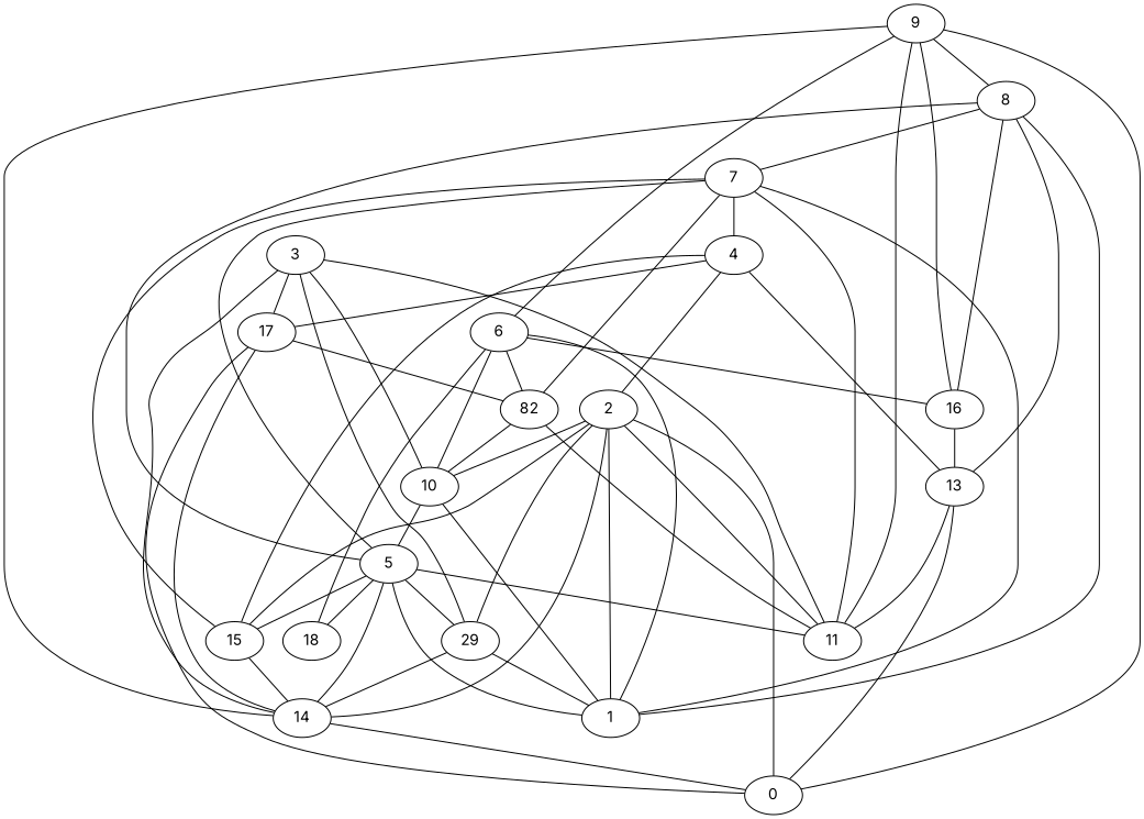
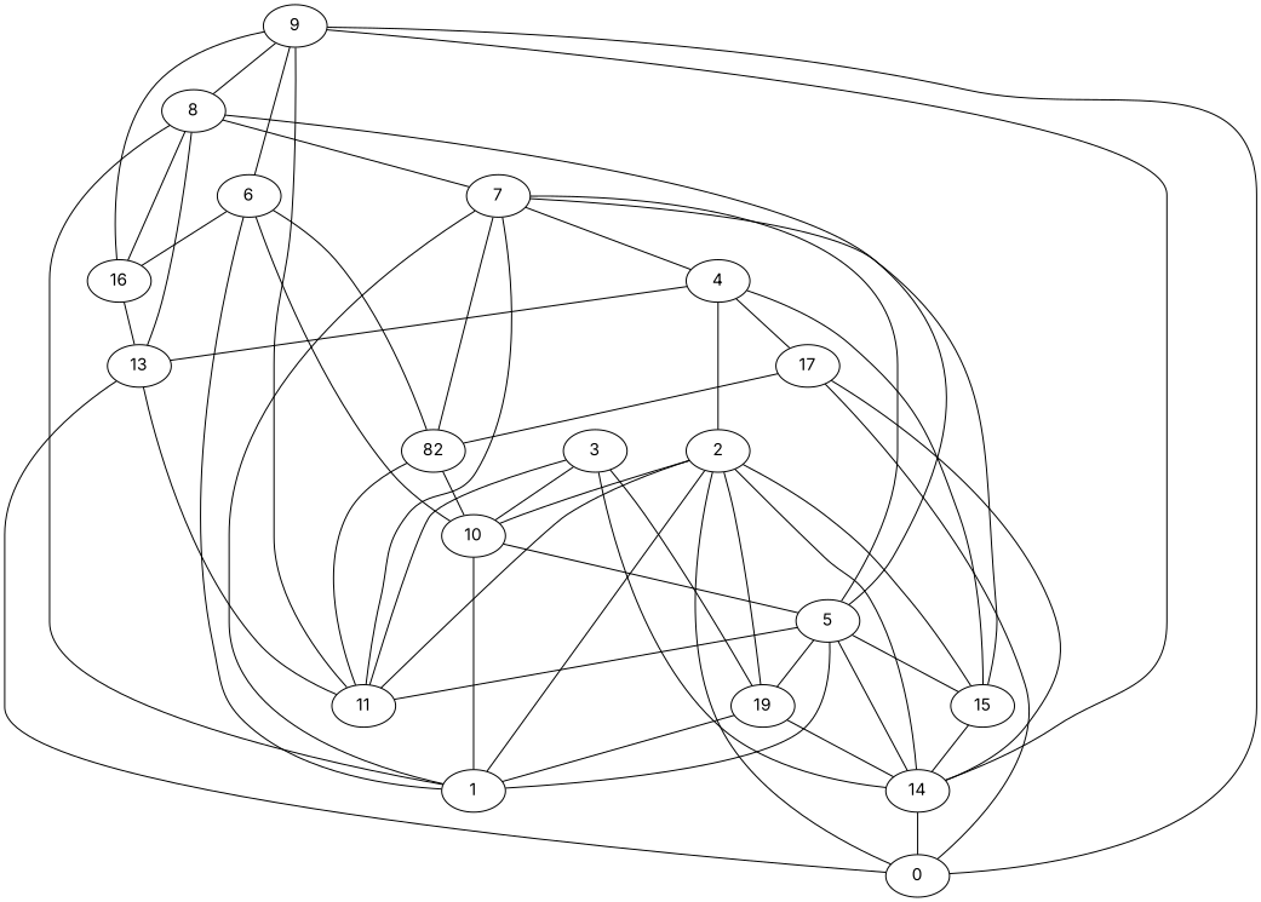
  digraph {
    fontname=Inter
    node [fontname=Inter]
    edge [color=black dir=none fontname=Inter]
    5
    15
    14
    11
    1
-   18
-   19 [label=29]
+   19
    4
    17
    13
    2
    n12 [label=82]
    0
    10
    6
    16
    7
    9
    8
    3
    subgraph sub_1 {
      5
      15
      14
      11
      1
-     18
      19
      4
      17
      13
      2
      n12
      0
      10
      6
      16
      7
      9
      8
      3
    }
    5 -> 15
    5 -> 14
    5 -> 11
    5 -> 1
-   5 -> 18
    5 -> 19
    15 -> 14
    14 -> 0
    19 -> 14
    19 -> 1
    4 -> 15
    4 -> 17
    4 -> 13
    4 -> 2
    17 -> 14
    17 -> n12
    17 -> 0
    13 -> 11
    13 -> 0
    2 -> 15
    2 -> 14
    2 -> 11
    2 -> 1
    2 -> 19
    2 -> 0
    2 -> 10
    n12 -> 11
    n12 -> 10
    10 -> 5
    10 -> 1
    6 -> 1
-   6 -> 18
    6 -> n12
    6 -> 10
    6 -> 16
    16 -> 13
    7 -> 5
    7 -> 15
    7 -> 11
    7 -> 1
    7 -> 4
    7 -> n12
    9 -> 14
    9 -> 11
    9 -> 0
    9 -> 6
    9 -> 16
    9 -> 8
    8 -> 5
    8 -> 1
    8 -> 13
    8 -> 16
    8 -> 7
    3 -> 14
    3 -> 11
    3 -> 19
-   3 -> 17
    3 -> 10
  }
